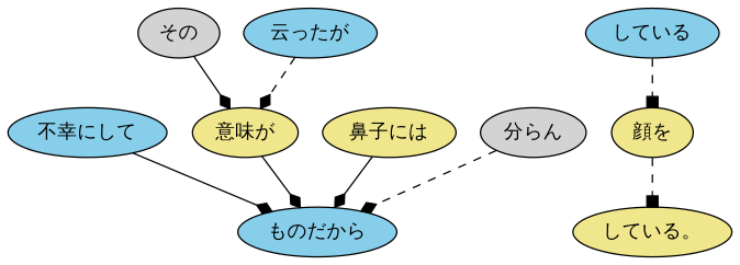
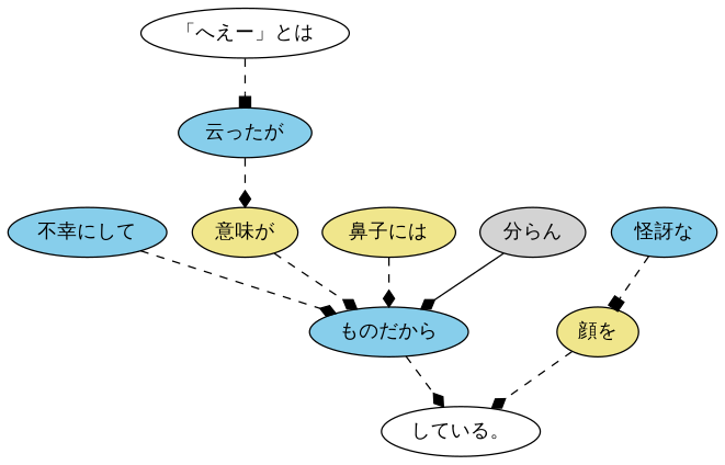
  digraph {
    fontname="Liberation Sans"
    node [fillcolor=skyblue fontname="Liberation Sans" style=filled]
    edge [arrowhead=diamond fontname="Liberation Sans" style=dashed]
    n1 [label="不幸にして"]
    n2 [label="ものだから"]
-   n3 [fillcolor=khaki label="している。"]
-   n4 [fillcolor=lightgrey label="その"]
+   n3 [fillcolor=white label="している。"]
    n5 [fillcolor=khaki label="意味が"]
    n6 [fillcolor=khaki label="鼻子には"]
    n7 [fillcolor=lightgrey label="分らん"]
+   n8 [fillcolor=white label="「へえー」とは"]
    n9 [label="云ったが"]
-   n10 [label="している"]
+   n10 [label="怪訝な"]
    n11 [fillcolor=khaki label="顔を"]
-   n1 -> n2 [style=solid]
-   n4 -> n5 [style=solid]
-   n5 -> n2 [style=solid]
-   n6 -> n2 [style=solid]
-   n7 -> n2
+   n1 -> n2
+   n2 -> n3
+   n5 -> n2
+   n6 -> n2
+   n7 -> n2 [style=solid]
+   n8 -> n9 [arrowhead=box]
    n9 -> n5
    n10 -> n11 [arrowhead=box]
-   n11 -> n3 [arrowhead=box]
+   n11 -> n3
  }
